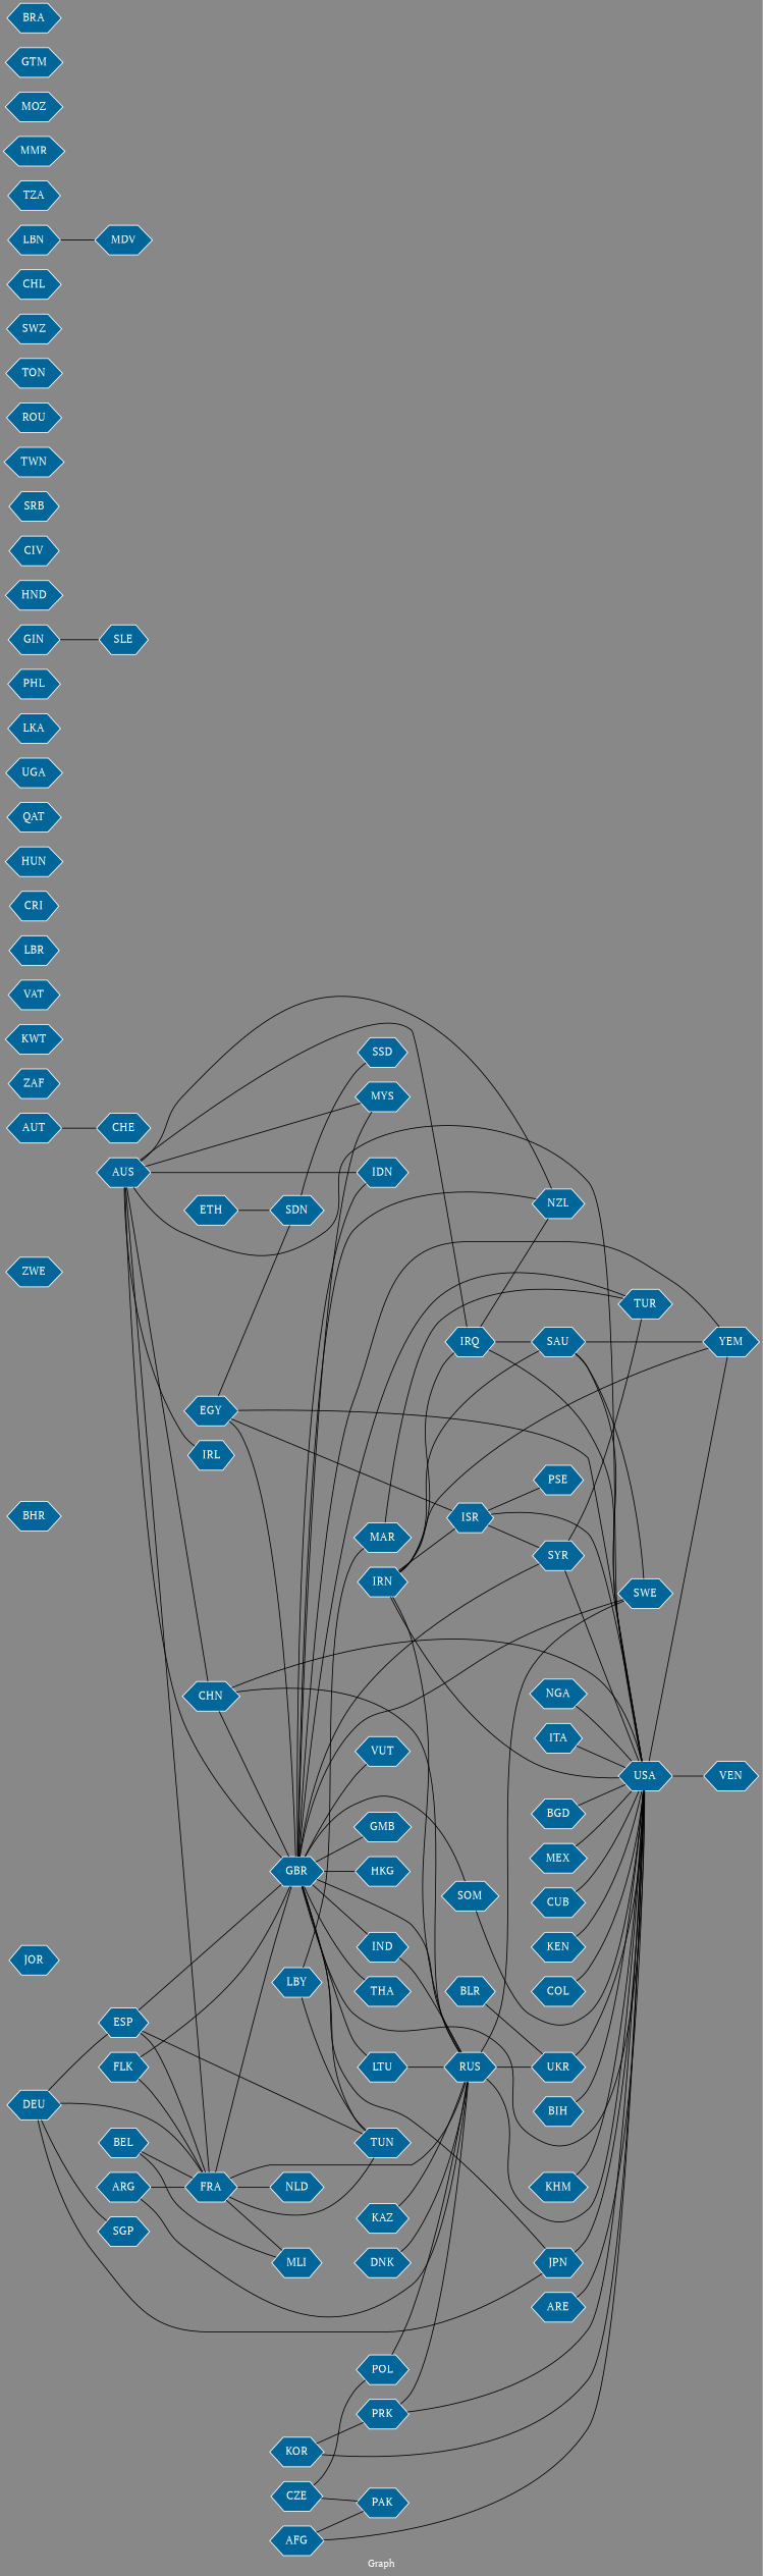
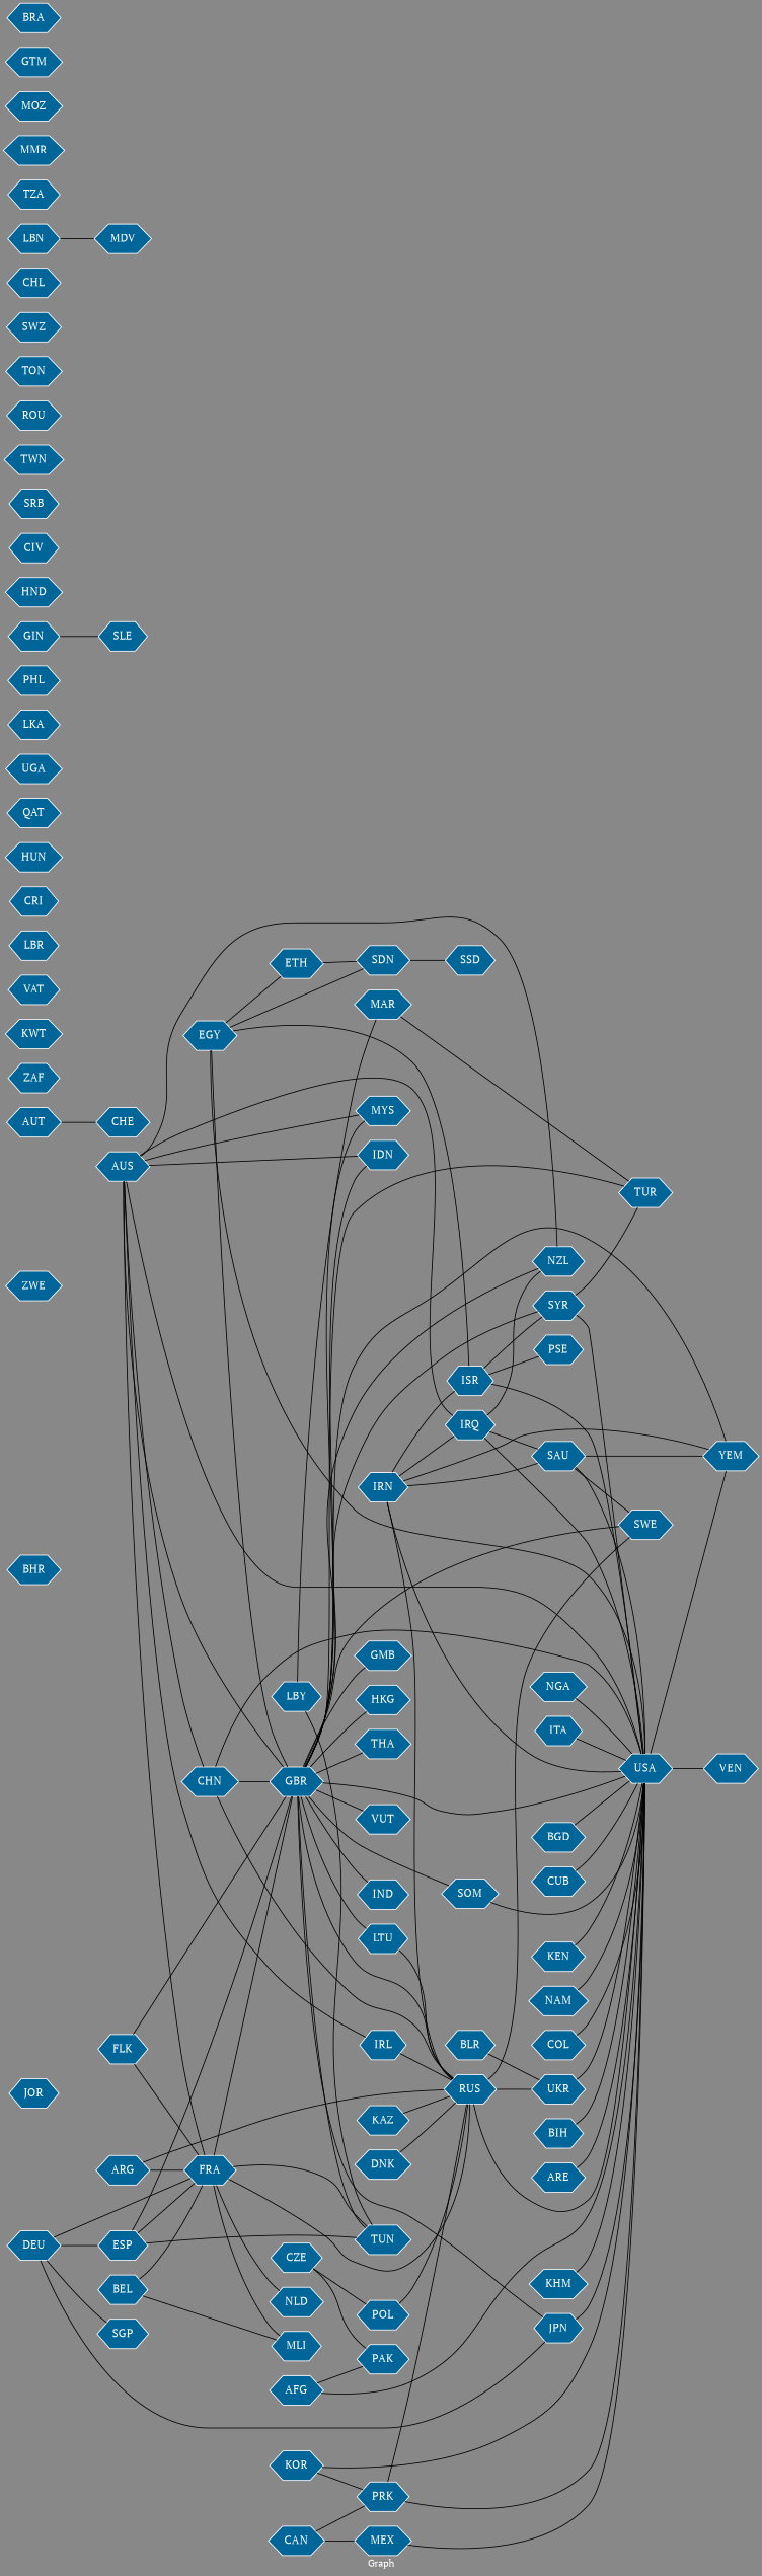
  graph {
    bgcolor="#888888"
    fontcolor=white
    fontname="PT Serif"
    fontsize=12
    label="Graph"
    rankdir=LR
    node [color=white fillcolor="#006699" fontcolor=white fontname="PT Serif" shape=hexagon style=filled]
    edge [arrowhead=open color=black fontcolor=white fontname="PT Serif" fontsize=12 weight=1]
    n1 [label=AUS]
    n2 [label=IRQ]
    n3 [label=USA]
    n4 [label=GBR]
    n5 [label=CHN]
    n6 [label=FRA]
    n7 [label=MYS]
    n8 [label=IDN]
    n9 [label=IRL]
    n10 [label=NZL]
    n11 [label=SAU]
    n12 [label=YEM]
    n13 [label=VEN]
    n14 [label=VUT]
    n15 [label=TUN]
    n16 [label=RUS]
    n17 [label=SYR]
    n18 [label=TUR]
    n19 [label=JPN]
    n20 [label=IND]
    n21 [label=LTU]
    n22 [label=SWE]
    n23 [label=GMB]
    n24 [label=HKG]
    n25 [label=SOM]
    n26 [label=THA]
    n27 [label=MLI]
    n28 [label=NLD]
    n29 [label=NGA]
    n30 [label=UKR]
    n31 [label=PRK]
    n32 [label=IRN]
    n33 [label=ISR]
    n34 [label=PSE]
    n35 [label=ITA]
    n36 [label=ARG]
    n37 [label=BEL]
    n38 [label=AFG]
    n39 [label=PAK]
    n40 [label=DEU]
    n41 [label=ESP]
    n42 [label=SGP]
    n43 [label=EGY]
    n44 [label=SDN]
    n45 [label=ETH]
    n46 [label=SSD]
    n47 [label=JOR]
    n48 [label=BGD]
    n49 [label=BHR]
    n50 [label=MEX]
    n51 [label=CUB]
    n52 [label=ZWE]
+   n53 [label=CAN]
    n54 [label=KEN]
    n55 [label=AUT]
    n56 [label=CHE]
    n57 [label=LBY]
    n58 [label=MAR]
+   n59 [label=NAM]
    n60 [label=ZAF]
    n61 [label=KWT]
    n62 [label=VAT]
    n63 [label=POL]
    n64 [label=LBR]
    n65 [label=CRI]
    n66 [label=HUN]
    n67 [label=QAT]
    n68 [label=UGA]
    n69 [label=LKA]
    n70 [label=CZE]
    n71 [label=PHL]
    n72 [label=SLE]
    n73 [label=HND]
    n74 [label=GIN]
    n75 [label=CIV]
    n76 [label=SRB]
    n77 [label=KOR]
    n78 [label=COL]
    n79 [label=TWN]
    n80 [label=KAZ]
    n81 [label=ROU]
    n82 [label=TON]
    n83 [label=BIH]
    n84 [label=SWZ]
    n85 [label=DNK]
    n86 [label=CHL]
    n87 [label=MDV]
    n88 [label=LBN]
    n89 [label=TZA]
    n90 [label=MMR]
    n91 [label=KHM]
    n92 [label=BLR]
    n93 [label=MOZ]
    n94 [label=FLK]
    n95 [label=ARE]
    n96 [label=GTM]
    n97 [label=BRA]
    n1 -- n2 [weight=2]
    n1 -- n3
    n1 -- n4 [weight=2]
    n1 -- n5
    n1 -- n6
    n1 -- n7 [weight=2]
    n1 -- n8 [weight=5]
    n1 -- n9
    n1 -- n10
    n2 -- n3 [weight=4]
    n2 -- n10
    n2 -- n11
    n3 -- n12 [weight=3]
    n3 -- n13
    n4 -- n3 [weight=5]
    n4 -- n7
    n4 -- n8
    n4 -- n10
    n4 -- n12 [weight=2]
    n4 -- n14
    n4 -- n15 [weight=9]
    n4 -- n16 [weight=2]
    n4 -- n17 [weight=5]
    n4 -- n18 [weight=5]
    n4 -- n19
    n4 -- n20 [weight=3]
    n4 -- n21
    n4 -- n22
    n4 -- n23 [weight=2]
    n4 -- n24
    n4 -- n25
    n4 -- n26
    n5 -- n3
    n5 -- n4 [weight=3]
    n5 -- n16
    n6 -- n4 [weight=2]
    n6 -- n15
    n6 -- n16 [weight=2]
    n6 -- n27
    n6 -- n28 [weight=2]
-   n20 -- n16 [weight=2]
+   n9 -- n16 [weight=2]
    n11 -- n3 [weight=2]
    n11 -- n12 [weight=9]
    n11 -- n22
    n16 -- n3 [weight=4]
    n16 -- n22
    n16 -- n30 [weight=6]
    n17 -- n3 [weight=4]
    n17 -- n18 [weight=5]
    n19 -- n3 [weight=4]
    n21 -- n16
    n25 -- n3
    n29 -- n3
    n30 -- n3 [weight=2]
    n31 -- n3 [weight=4]
    n31 -- n16 [weight=2]
    n32 -- n2 [weight=3]
    n32 -- n3 [weight=25]
    n32 -- n11 [weight=2]
    n32 -- n12 [weight=3]
    n32 -- n16 [weight=3]
    n32 -- n33 [weight=15]
    n33 -- n3 [weight=18]
    n33 -- n17
    n33 -- n34 [weight=6]
    n35 -- n3 [weight=2]
    n36 -- n6 [weight=9]
    n36 -- n16
    n37 -- n6
    n37 -- n27
    n38 -- n3
    n38 -- n39 [weight=2]
    n40 -- n6 [weight=2]
    n40 -- n19 [weight=2]
    n40 -- n41 [weight=2]
    n40 -- n42
    n41 -- n4
    n41 -- n6
    n41 -- n15
    n43 -- n3
    n43 -- n4
    n43 -- n33
    n43 -- n44
+   n43 -- n45
    n44 -- n46
    n45 -- n44
    n48 -- n3
    n50 -- n3
    n51 -- n3 [weight=3]
+   n53 -- n31
+   n53 -- n50 [weight=2]
    n54 -- n3
    n55 -- n56
    n57 -- n15 [weight=2]
    n57 -- n58 [weight=2]
    n58 -- n18
+   n59 -- n3
    n63 -- n16
    n70 -- n39
    n70 -- n63
    n74 -- n72
    n77 -- n3 [weight=6]
    n77 -- n31 [weight=2]
    n78 -- n3 [weight=2]
    n80 -- n16
    n83 -- n3 [weight=2]
    n85 -- n16
    n88 -- n87
    n91 -- n3
    n92 -- n30
    n94 -- n4
    n94 -- n6
    n95 -- n3
  }
